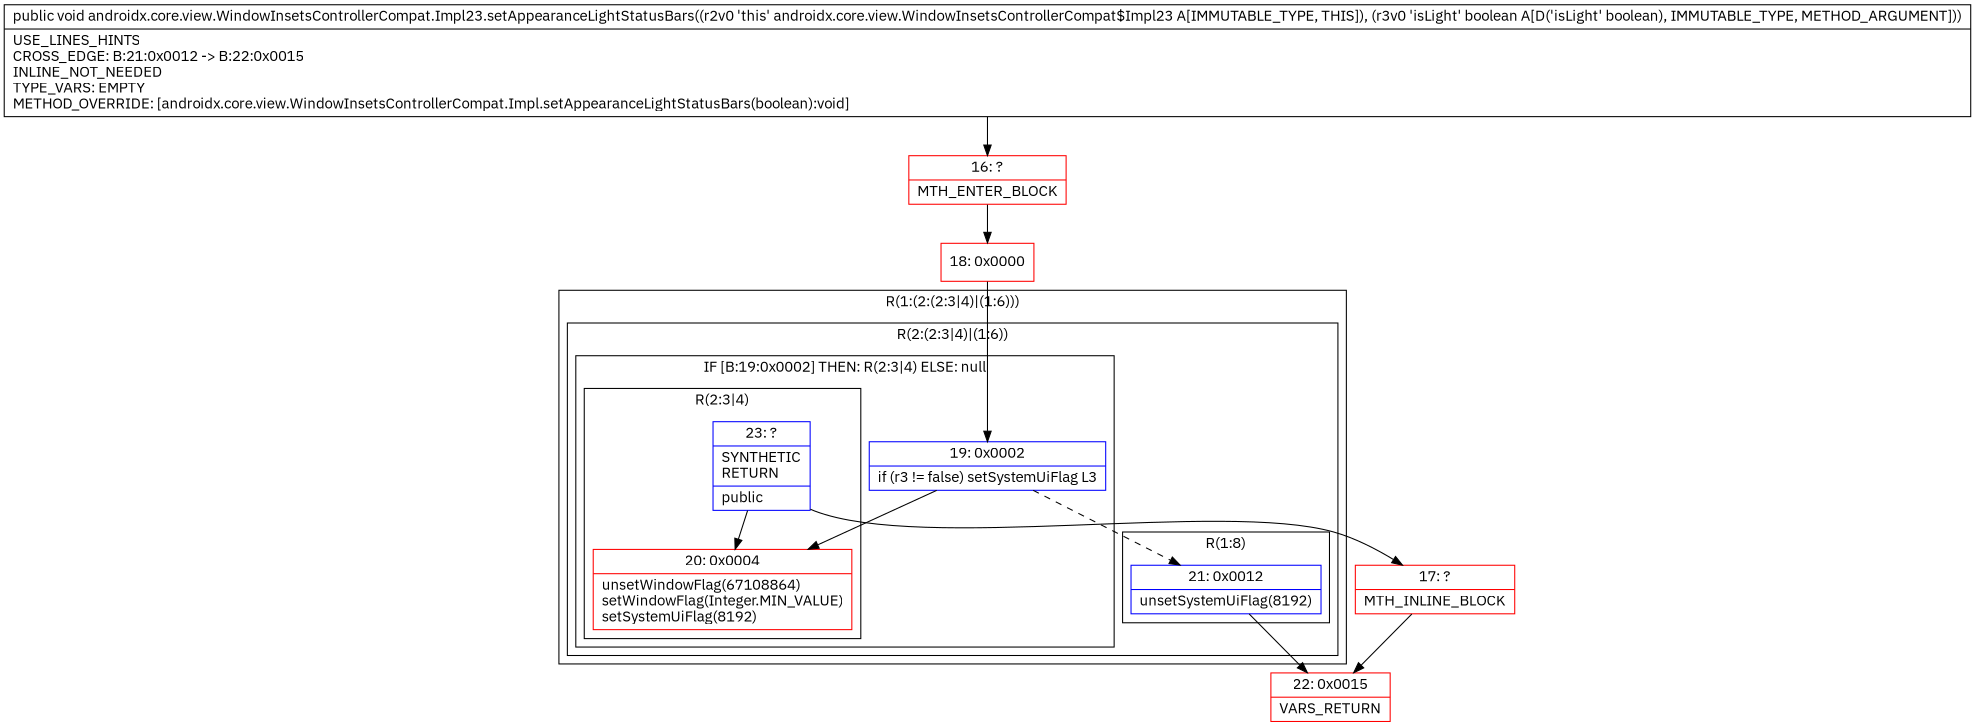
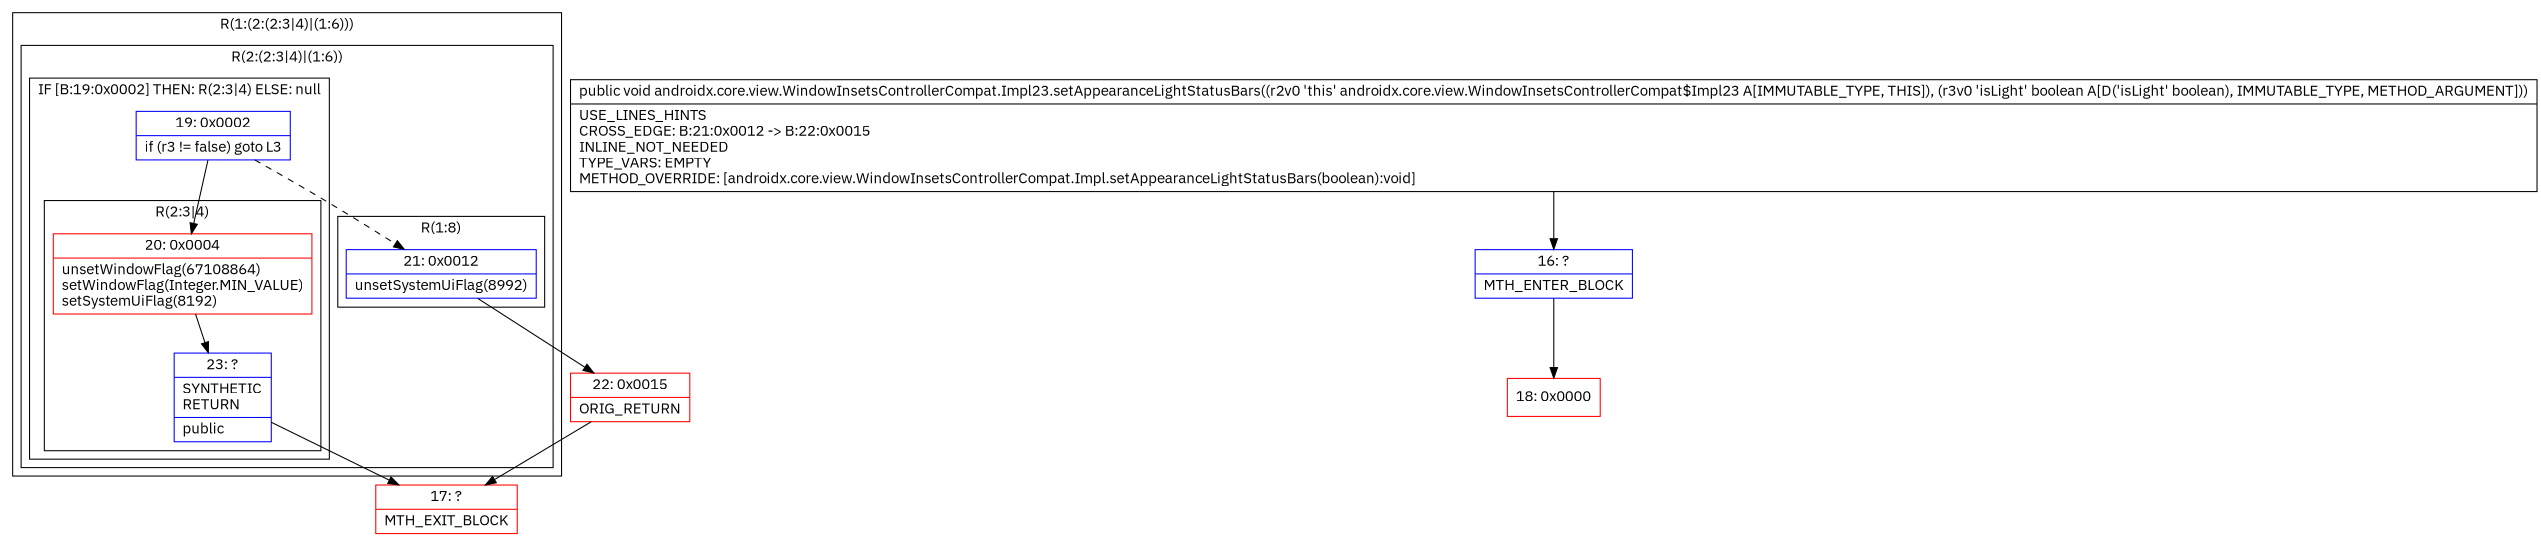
  digraph {
    fontname="IBM Plex Sans"
    node [color=red fontname="IBM Plex Sans" shape=record]
    edge [fontname="IBM Plex Sans"]
    n1 [label="{20\:\ 0x0004|unsetWindowFlag(67108864)\lsetWindowFlag(Integer.MIN_VALUE)\lsetSystemUiFlag(8192)\l}"]
    n2 [color=blue label="{23\:\ ?|SYNTHETIC\lRETURN\l|public\l}"]
-   n3 [color=blue label="{19\:\ 0x0002|if (r3 != false) setSystemUiFlag L3\l}"]
-   n4 [color=blue label="{21\:\ 0x0012|unsetSystemUiFlag(8192)\l}"]
-   n5 [label="{17\:\ ?|MTH_INLINE_BLOCK\l}"]
-   n6 [label="{22\:\ 0x0015|VARS_RETURN\l}"]
-   n7 [label="{16\:\ ?|MTH_ENTER_BLOCK\l}"]
+   n3 [color=blue label="{19\:\ 0x0002|if (r3 != false) goto L3\l}"]
+   n4 [color=blue label="{21\:\ 0x0012|unsetSystemUiFlag(8992)\l}"]
+   n5 [label="{17\:\ ?|MTH_EXIT_BLOCK\l}"]
+   n6 [label="{22\:\ 0x0015|ORIG_RETURN\l}"]
+   n7 [color=blue label="{16\:\ ?|MTH_ENTER_BLOCK\l}"]
    n8 [label="{18\:\ 0x0000}"]
    n9 [label="{public void androidx.core.view.WindowInsetsControllerCompat.Impl23.setAppearanceLightStatusBars((r2v0 'this' androidx.core.view.WindowInsetsControllerCompat$Impl23 A[IMMUTABLE_TYPE, THIS]), (r3v0 'isLight' boolean A[D('isLight' boolean), IMMUTABLE_TYPE, METHOD_ARGUMENT]))  | USE_LINES_HINTS\lCROSS_EDGE: B:21:0x0012 \-\> B:22:0x0015\lINLINE_NOT_NEEDED\lTYPE_VARS: EMPTY\lMETHOD_OVERRIDE: [androidx.core.view.WindowInsetsControllerCompat.Impl.setAppearanceLightStatusBars(boolean):void]\l}" color=""]
    subgraph cluster_1 {
      label="R(1:(2:(2:3|4)|(1:6)))"
      subgraph cluster_2 {
        label="R(2:(2:3|4)|(1:6))"
        subgraph cluster_3 {
          label="IF [B:19:0x0002] THEN: R(2:3|4) ELSE: null"
          n3
          subgraph cluster_4 {
            label="R(2:3|4)"
            n1
            n2
          }
        }
        subgraph cluster_5 {
          label="R(1:8)"
          n4
        }
      }
    }
-   n2 -> n1
+   n1 -> n2
    n2 -> n5
    n3 -> n1
    n3 -> n4 [style=dashed]
    n4 -> n6
-   n5 -> n6
+   n6 -> n5
    n7 -> n8
-   n8 -> n3
    n9 -> n7
  }
